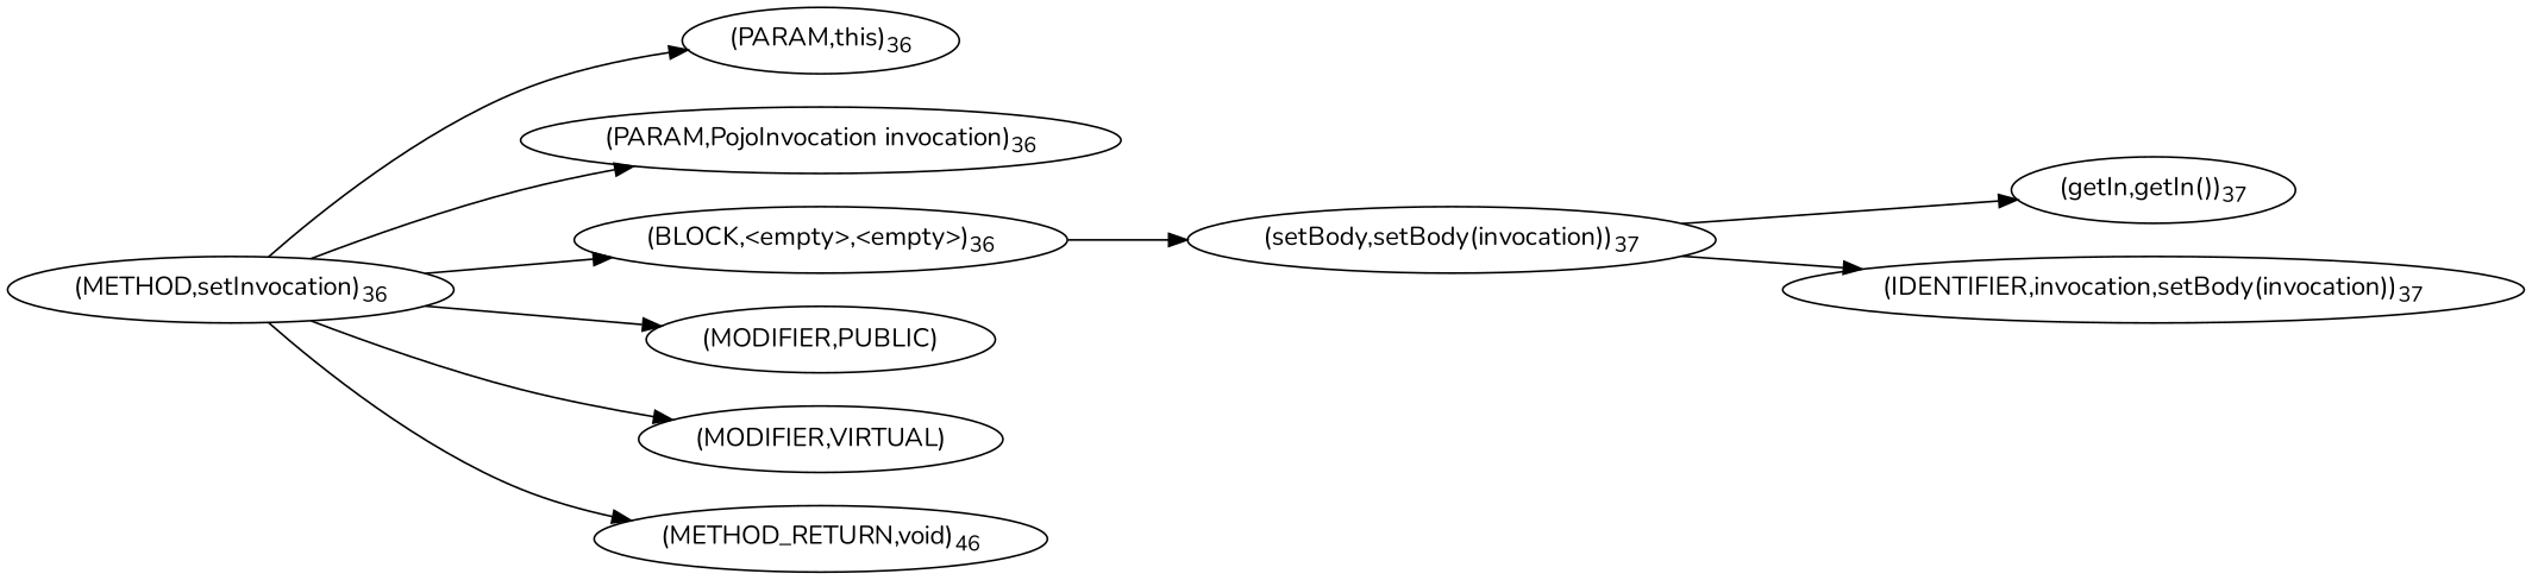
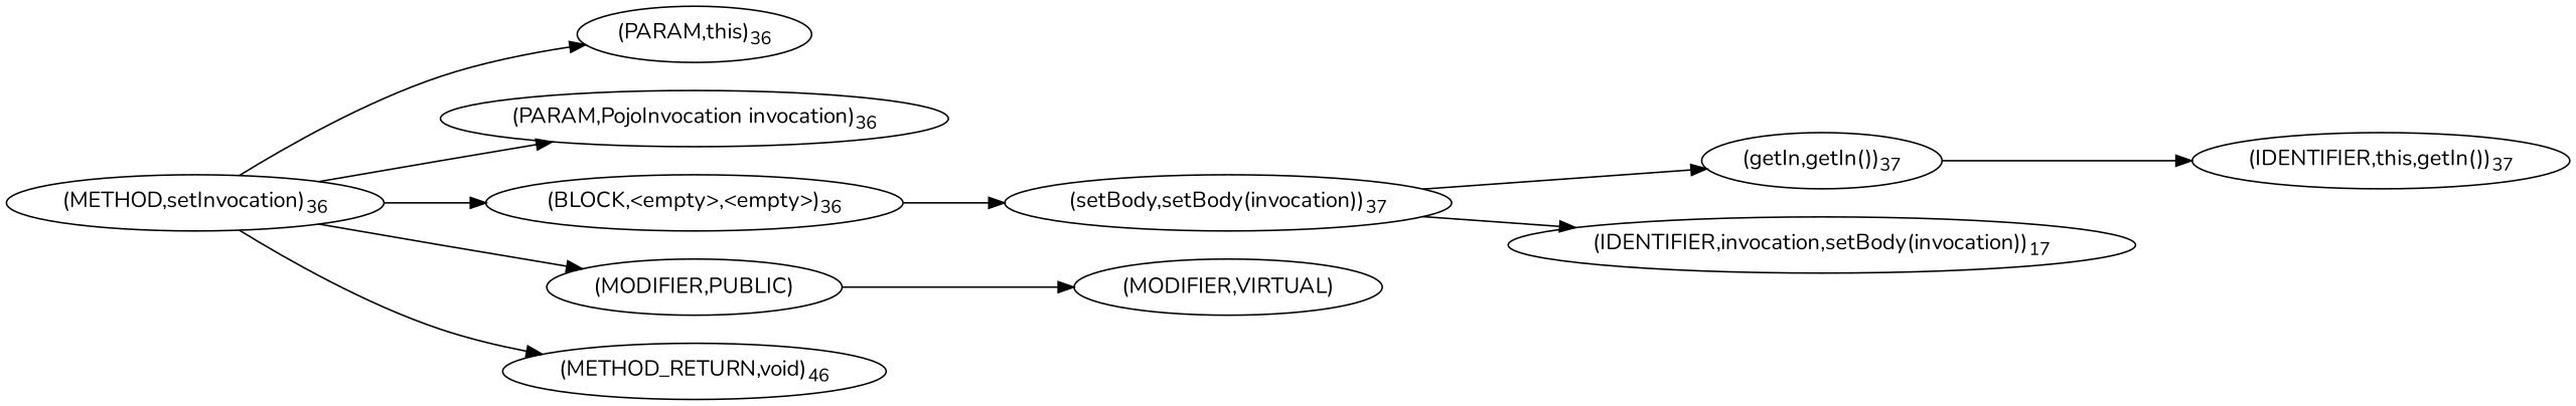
  digraph {
    fontname=Nunito
    rankdir=LR
    node [fontname=Nunito]
    edge [fontname=Nunito]
    n1 [label=<(METHOD,setInvocation)<SUB>36</SUB>>]
    n2 [label=<(PARAM,this)<SUB>36</SUB>>]
    n3 [label=<(PARAM,PojoInvocation invocation)<SUB>36</SUB>>]
    n4 [label=<(BLOCK,&lt;empty&gt;,&lt;empty&gt;)<SUB>36</SUB>>]
    n5 [label=<(MODIFIER,PUBLIC)>]
    n6 [label=<(MODIFIER,VIRTUAL)>]
    n7 [label=<(METHOD_RETURN,void)<SUB>46</SUB>>]
    n8 [label=<(setBody,setBody(invocation))<SUB>37</SUB>>]
    n9 [label=<(getIn,getIn())<SUB>37</SUB>>]
-   n10 [label=<(IDENTIFIER,invocation,setBody(invocation))<SUB>37</SUB>>]
+   n10 [label=<(IDENTIFIER,invocation,setBody(invocation))<SUB>17</SUB>>]
+   n11 [label=<(IDENTIFIER,this,getIn())<SUB>37</SUB>>]
    n1 -> n2
    n1 -> n3
    n1 -> n4
    n1 -> n5
-   n1 -> n6
+   n5 -> n6
    n1 -> n7
    n4 -> n8
    n8 -> n9
    n8 -> n10
+   n9 -> n11
  }
